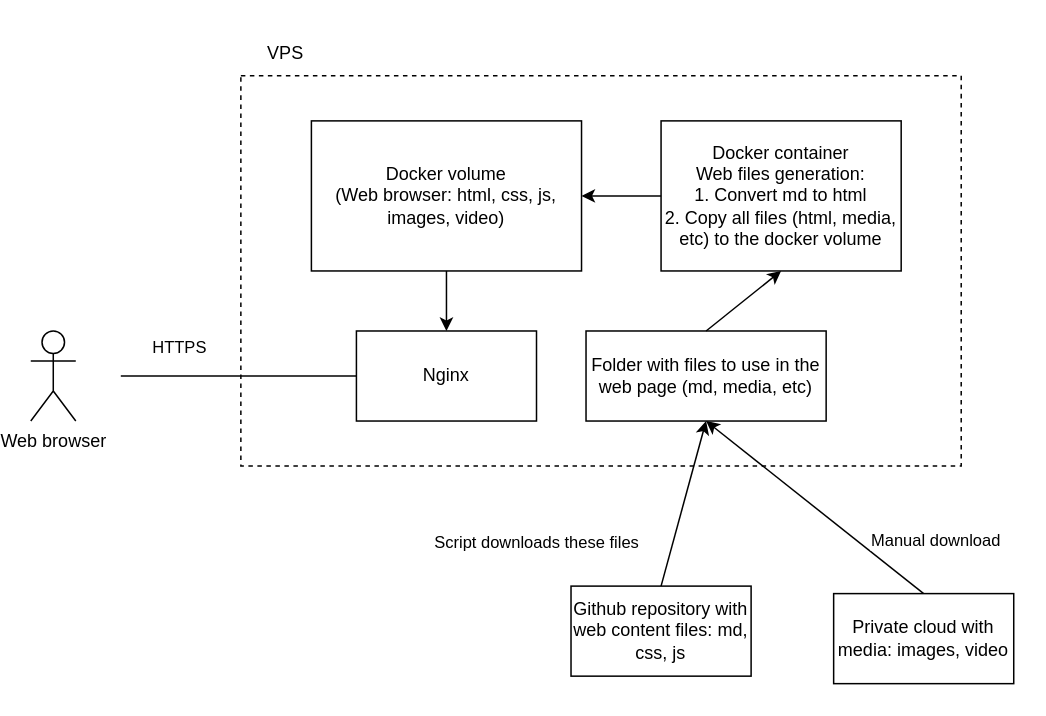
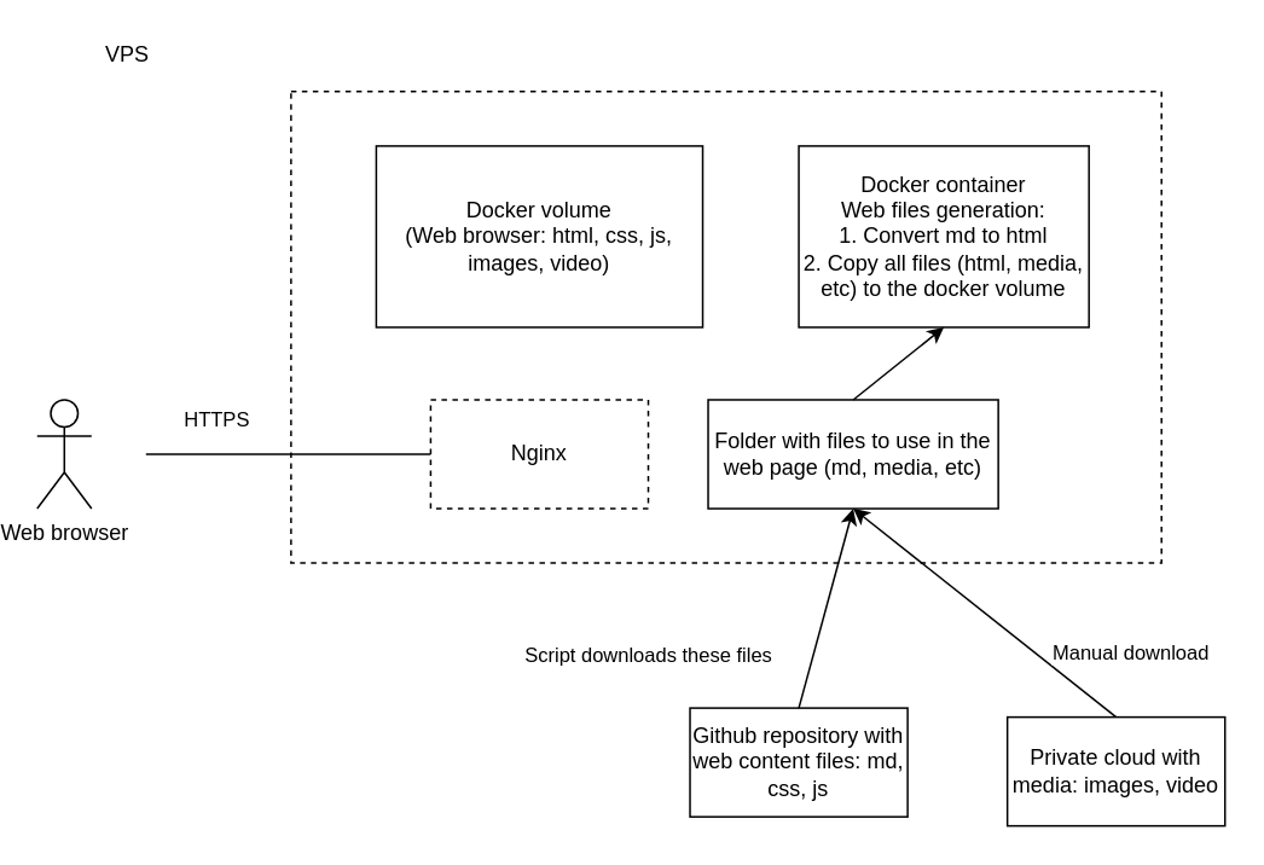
  <mxCell id="0" />
  <mxCell id="1" parent="0" />
  <mxCell id="2" value="Web browser" style="shape=umlActor;verticalLabelPosition=bottom;verticalAlign=top;html=1;outlineConnect=0;" parent="1" vertex="1"><mxGeometry x="20" y="220" width="30" height="60" as="geometry" /></mxCell>
  <mxCell id="3" value="" style="rounded=0;whiteSpace=wrap;html=1;dashed=1;" parent="1" vertex="1"><mxGeometry x="160" y="50" width="480" height="260" as="geometry" /></mxCell>
- <mxCell id="4" value="Nginx" style="rounded=0;whiteSpace=wrap;html=1;" parent="1" vertex="1"><mxGeometry x="237" y="220" width="120" height="60" as="geometry" /></mxCell>
+ <mxCell id="4" value="Nginx" style="rounded=0;whiteSpace=wrap;html=1;dashed=1;" parent="1" vertex="1"><mxGeometry x="237" y="220" width="120" height="60" as="geometry" /></mxCell>
  <mxCell id="5" value="" style="endArrow=none;html=1;rounded=0;exitX=0;exitY=0.5;exitDx=0;exitDy=0;" parent="1" source="4" edge="1"><mxGeometry width="50" height="50" relative="1" as="geometry"><mxPoint x="320" y="260" as="sourcePoint" /><mxPoint x="80" y="250" as="targetPoint" /></mxGeometry></mxCell>
  <mxCell id="6" value="&lt;div&gt;HTTPS&lt;/div&gt;" style="edgeLabel;html=1;align=center;verticalAlign=middle;resizable=0;points=[];" parent="5" vertex="1" connectable="0"><mxGeometry x="0.463" y="1" relative="1" as="geometry"><mxPoint x="-4" y="-21" as="offset" /></mxGeometry></mxCell>
- <mxCell id="7" value="VPS" style="text;html=1;align=center;verticalAlign=middle;whiteSpace=wrap;rounded=0;" parent="1" vertex="1"><mxGeometry x="160" y="20" width="60" height="30" as="geometry" /></mxCell>
+ <mxCell id="7" value="VPS" style="text;html=1;align=center;verticalAlign=middle;whiteSpace=wrap;rounded=0;" parent="1" vertex="1"><mxGeometry x="40" y="15" width="60" height="30" as="geometry" /></mxCell>
  <mxCell id="8" value="&lt;div&gt;Docker volume&lt;/div&gt;&lt;div&gt;(Web browser: html, css, js, images, video)&lt;br&gt;&lt;/div&gt;" style="rounded=0;whiteSpace=wrap;html=1;" parent="1" vertex="1"><mxGeometry x="207" y="80" width="180" height="100" as="geometry" /></mxCell>
- <mxCell id="9" value="" style="endArrow=classic;html=1;rounded=0;exitX=0.5;exitY=1;exitDx=0;exitDy=0;entryX=0.5;entryY=0;entryDx=0;entryDy=0;" parent="1" source="8" target="4" edge="1"><mxGeometry width="50" height="50" relative="1" as="geometry"><mxPoint x="320" y="220" as="sourcePoint" /><mxPoint x="370" y="170" as="targetPoint" /></mxGeometry></mxCell>
  <mxCell id="10" value="Docker container&lt;br&gt;Web files generation:&lt;br&gt;&lt;div&gt;1. Convert md to html&lt;/div&gt;&lt;div&gt;2. Copy all files (html, media, etc) to the docker volume&lt;/div&gt;" style="rounded=0;whiteSpace=wrap;html=1;" parent="1" vertex="1"><mxGeometry x="440" y="80" width="160" height="100" as="geometry" /></mxCell>
- <mxCell id="11" value="" style="endArrow=classic;html=1;rounded=0;entryX=1;entryY=0.5;entryDx=0;entryDy=0;exitX=0;exitY=0.5;exitDx=0;exitDy=0;" parent="1" source="10" target="8" edge="1"><mxGeometry width="50" height="50" relative="1" as="geometry"><mxPoint x="320" y="220" as="sourcePoint" /><mxPoint x="370" y="170" as="targetPoint" /></mxGeometry></mxCell>
  <mxCell id="12" value="Folder with files to use in the web page (md, media, etc)" style="rounded=0;whiteSpace=wrap;html=1;" parent="1" vertex="1"><mxGeometry x="390" y="220" width="160" height="60" as="geometry" /></mxCell>
  <mxCell id="13" value="" style="endArrow=classic;html=1;rounded=0;entryX=0.5;entryY=1;entryDx=0;entryDy=0;exitX=0.5;exitY=0;exitDx=0;exitDy=0;" parent="1" source="12" target="10" edge="1"><mxGeometry width="50" height="50" relative="1" as="geometry"><mxPoint x="629.231" y="130" as="sourcePoint" /><mxPoint x="560" y="220" as="targetPoint" /></mxGeometry></mxCell>
  <mxCell id="14" value="" style="endArrow=classic;html=1;rounded=0;exitX=0.5;exitY=0;exitDx=0;exitDy=0;entryX=0.5;entryY=1;entryDx=0;entryDy=0;" parent="1" source="19" target="12" edge="1"><mxGeometry width="50" height="50" relative="1" as="geometry"><mxPoint x="578" y="380" as="sourcePoint" /><mxPoint x="570" y="310" as="targetPoint" /></mxGeometry></mxCell>
  <mxCell id="15" value="Manual download" style="edgeLabel;html=1;align=center;verticalAlign=middle;resizable=0;points=[];" parent="14" vertex="1" connectable="0"><mxGeometry x="-0.42" y="-2" relative="1" as="geometry"><mxPoint x="49" as="offset" /></mxGeometry></mxCell>
  <mxCell id="16" value="" style="endArrow=classic;html=1;rounded=0;exitX=0.5;exitY=0;exitDx=0;exitDy=0;entryX=0.5;entryY=1;entryDx=0;entryDy=0;" parent="1" source="18" target="12" edge="1"><mxGeometry width="50" height="50" relative="1" as="geometry"><mxPoint x="435.25" y="390" as="sourcePoint" /><mxPoint x="500" y="340" as="targetPoint" /></mxGeometry></mxCell>
  <mxCell id="17" value="&lt;div&gt;Script downloads these files&lt;/div&gt;" style="edgeLabel;html=1;align=center;verticalAlign=middle;resizable=0;points=[];" parent="16" vertex="1" connectable="0"><mxGeometry x="-0.455" y="2" relative="1" as="geometry"><mxPoint x="-90" y="1" as="offset" /></mxGeometry></mxCell>
  <mxCell id="18" value="Github repository with web content files: md, css, js" style="rounded=0;whiteSpace=wrap;html=1;" parent="1" vertex="1"><mxGeometry x="380" y="390" width="120" height="60" as="geometry" /></mxCell>
  <mxCell id="19" value="Private cloud with media: images, video" style="rounded=0;whiteSpace=wrap;html=1;" parent="1" vertex="1"><mxGeometry x="555" y="395" width="120" height="60" as="geometry" /></mxCell>
